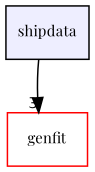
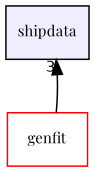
  digraph {
    compound=true
    fontname="Playfair Display"
    node [fontname="Playfair Display" fontsize=10 shape=box style=filled]
    n1 [fillcolor="#eeeeff" label=shipdata pencolor=black]
    n2 [color=red fillcolor=white label=genfit]
-   n1 -> n2 [headlabel=3 labeldistance=1.5 labelfontname=Helvetica labelfontsize=10 fontname="Playfair Display"]
+   n2 -> n1 [headlabel=3 labeldistance=1.5 labelfontname=Helvetica labelfontsize=10 fontname="Playfair Display"]
  }
